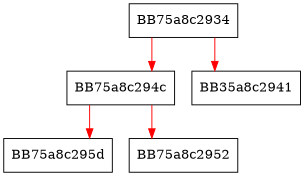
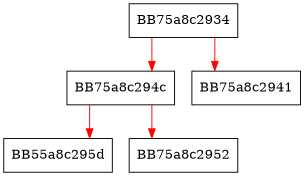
  digraph {
    splines=ortho
    node [shape=box]
    edge [color=red]
    BB75a8c2934
    BB75a8c294c
-   BB75a8c2941 [label=BB35a8c2941]
-   BB75a8c295d
+   BB75a8c2941
+   BB75a8c295d [label=BB55a8c295d]
    BB75a8c2952
    BB75a8c2934 -> BB75a8c294c
    BB75a8c2934 -> BB75a8c2941
    BB75a8c294c -> BB75a8c295d
    BB75a8c294c -> BB75a8c2952
  }
